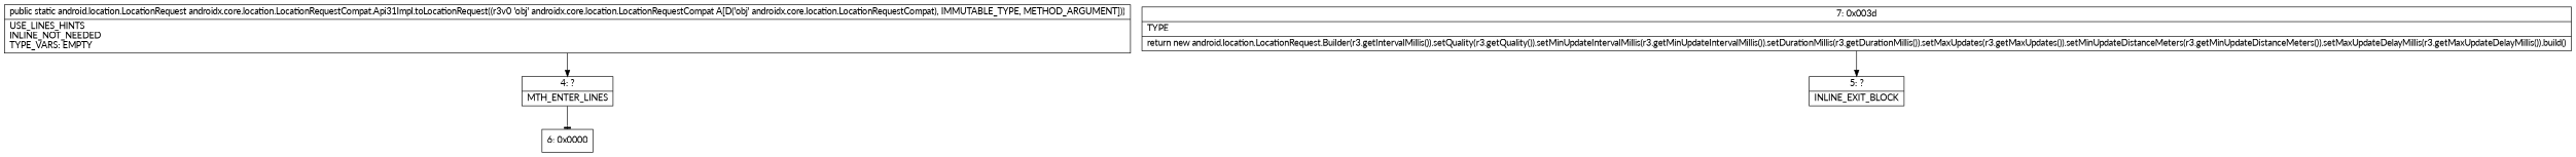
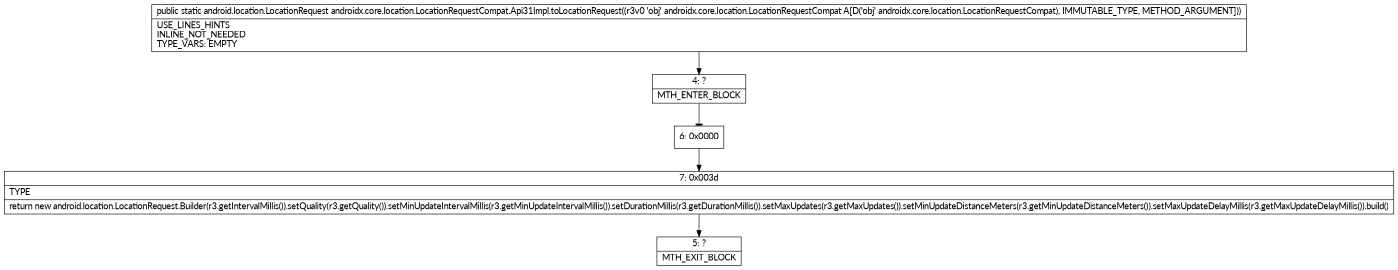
  digraph {
    fontname=Lato
    node [fontname=Lato shape=record]
    edge [arrowhead=normal fontname=Lato]
-   n1 [label="{4\:\ ?|MTH_ENTER_LINES\l}"]
+   n1 [label="{4\:\ ?|MTH_ENTER_BLOCK\l}"]
    n2 [label="{6\:\ 0x0000}"]
    n3 [label="{7\:\ 0x003d|TYPE\l|return new android.location.LocationRequest.Builder(r3.getIntervalMillis()).setQuality(r3.getQuality()).setMinUpdateIntervalMillis(r3.getMinUpdateIntervalMillis()).setDurationMillis(r3.getDurationMillis()).setMaxUpdates(r3.getMaxUpdates()).setMinUpdateDistanceMeters(r3.getMinUpdateDistanceMeters()).setMaxUpdateDelayMillis(r3.getMaxUpdateDelayMillis()).build()\l}"]
-   n4 [label="{5\:\ ?|INLINE_EXIT_BLOCK\l}"]
+   n4 [label="{5\:\ ?|MTH_EXIT_BLOCK\l}"]
    n5 [label="{public static android.location.LocationRequest androidx.core.location.LocationRequestCompat.Api31Impl.toLocationRequest((r3v0 'obj' androidx.core.location.LocationRequestCompat A[D('obj' androidx.core.location.LocationRequestCompat), IMMUTABLE_TYPE, METHOD_ARGUMENT]))  | USE_LINES_HINTS\lINLINE_NOT_NEEDED\lTYPE_VARS: EMPTY\l}"]
    n1 -> n2 [arrowhead=tee]
+   n2 -> n3
    n3 -> n4
    n5 -> n1
  }
